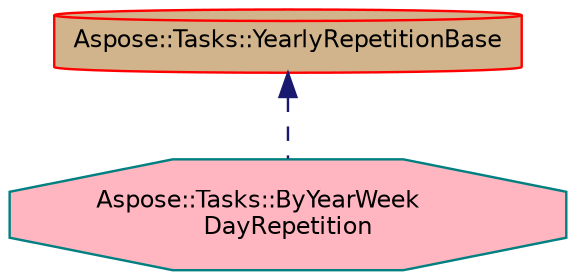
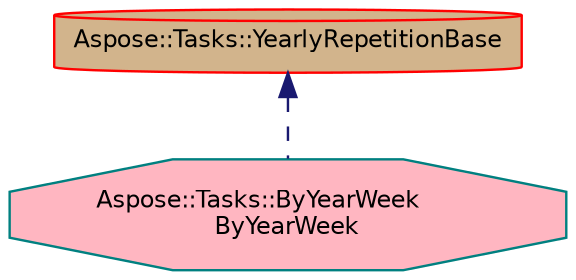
  digraph {
    node [fontname=Helvetica fontsize=10 style=filled]
-   n1 [color=teal fillcolor=lightpink fontcolor=black height=0.2 label="Aspose::Tasks::ByYearWeek\lDayRepetition" shape=octagon width=0.4]
+   n1 [color=teal fillcolor=lightpink fontcolor=black height=0.2 label="Aspose::Tasks::ByYearWeek\lByYearWeek" shape=octagon width=0.4]
    n2 [color=red fillcolor=tan height=0.2 label="Aspose::Tasks::YearlyRepetitionBase" shape=cylinder width=0.4]
    n2 -> n1 [color=midnightblue dir=back fontname=Helvetica fontsize=10 labelfontname=Helvetica labelfontsize=10 style=dashed]
  }
